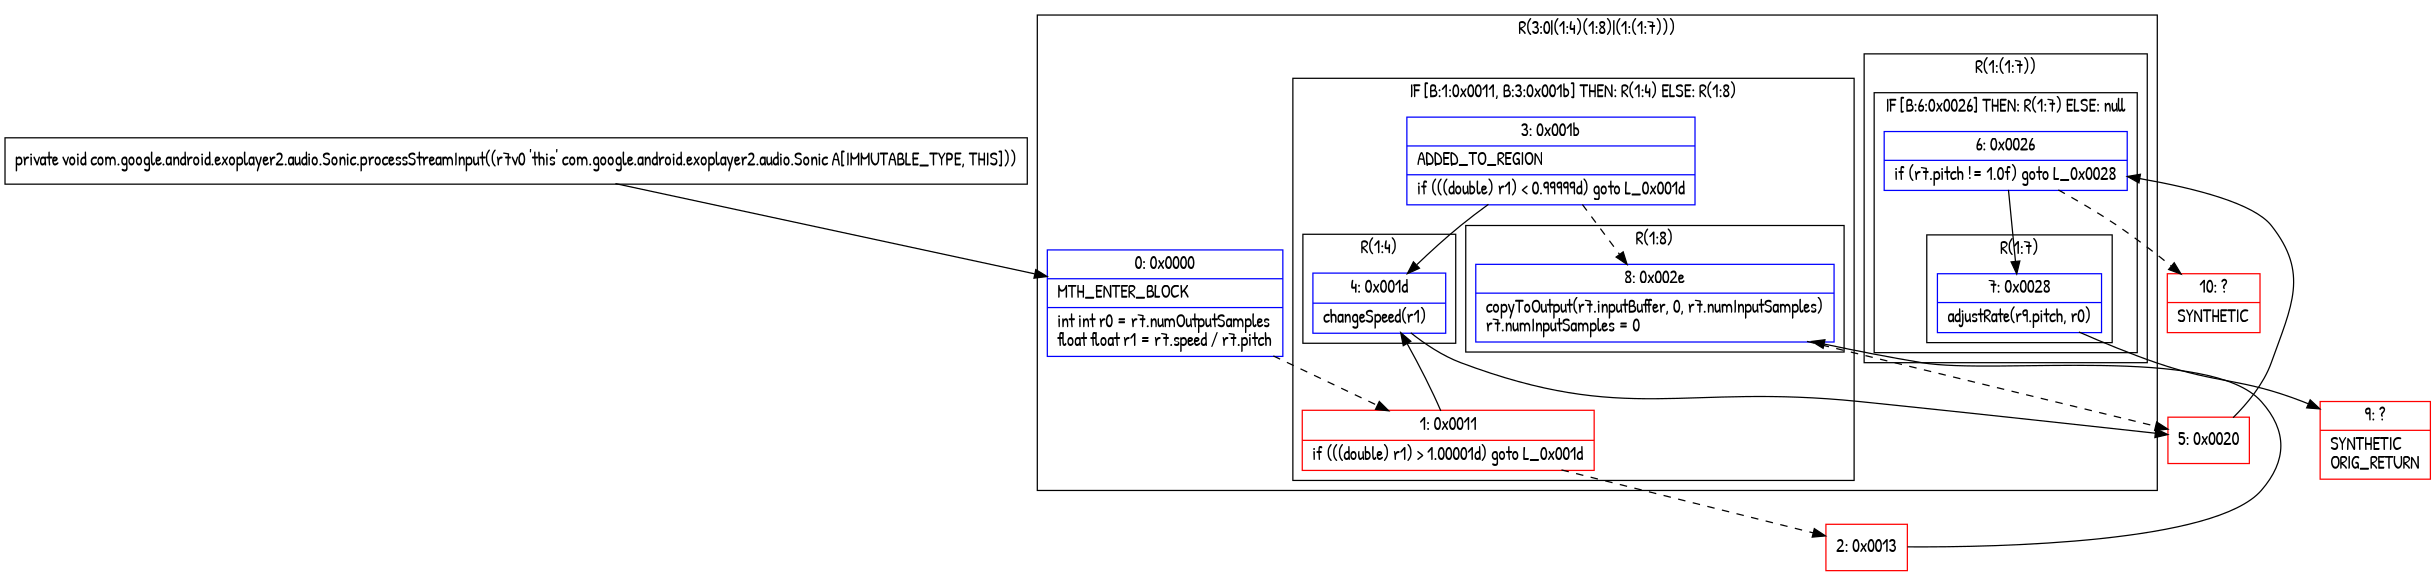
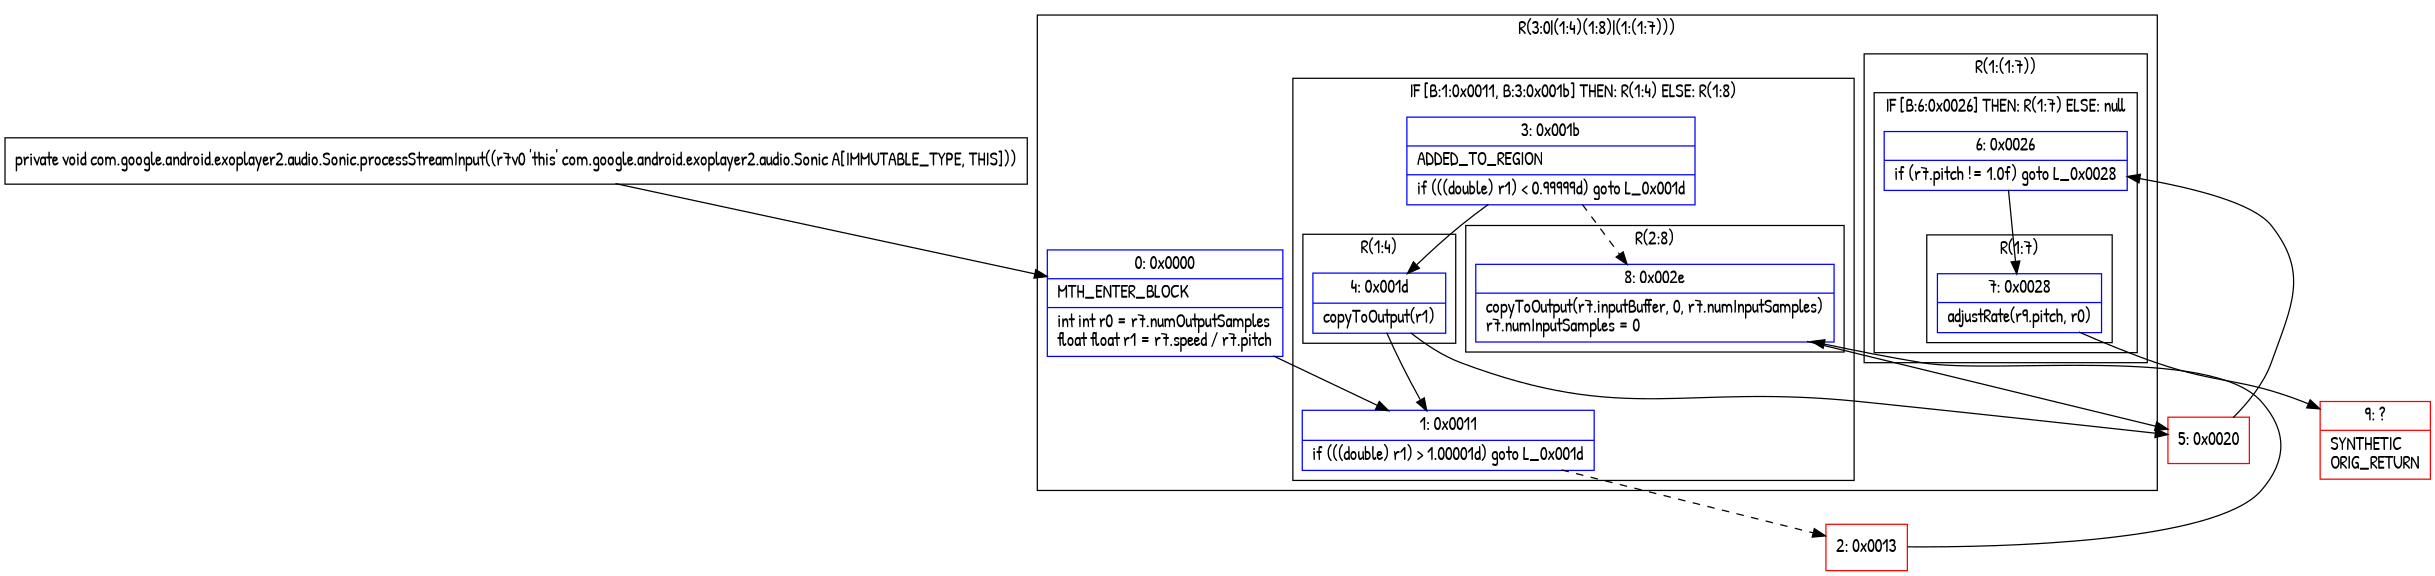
  digraph {
    fontname="Patrick Hand"
    node [color=blue fontname="Patrick Hand" shape=record]
    edge [fontname="Patrick Hand"]
-   n1 [label="{4\:\ 0x001d|changeSpeed(r1)\l}"]
+   n1 [label="{4\:\ 0x001d|copyToOutput(r1)\l}"]
    n2 [label="{8\:\ 0x002e|copyToOutput(r7.inputBuffer, 0, r7.numInputSamples)\lr7.numInputSamples = 0\l}"]
-   n3 [color=red label="{1\:\ 0x0011|if (((double) r1) \> 1.00001d) goto L_0x001d\l}"]
+   n3 [label="{1\:\ 0x0011|if (((double) r1) \> 1.00001d) goto L_0x001d\l}"]
    n4 [label="{3\:\ 0x001b|ADDED_TO_REGION\l|if (((double) r1) \< 0.99999d) goto L_0x001d\l}"]
    n5 [label="{7\:\ 0x0028|adjustRate(r9.pitch, r0)\l}"]
    n6 [label="{6\:\ 0x0026|if (r7.pitch != 1.0f) goto L_0x0028\l}"]
    n7 [label="{0\:\ 0x0000|MTH_ENTER_BLOCK\l|int int r0 = r7.numOutputSamples\lfloat float r1 = r7.speed \/ r7.pitch\l}"]
    n8 [color=red label="{5\:\ 0x0020}"]
    n9 [color=red label="{2\:\ 0x0013}"]
    n10 [color=red label="{9\:\ ?|SYNTHETIC\lORIG_RETURN\l}"]
-   n11 [color=red label="{10\:\ ?|SYNTHETIC\l}"]
    n12 [label="{private void com.google.android.exoplayer2.audio.Sonic.processStreamInput((r7v0 'this' com.google.android.exoplayer2.audio.Sonic A[IMMUTABLE_TYPE, THIS])) }" color=""]
    subgraph cluster_1 {
      label="R(3:0|(1:4)(1:8)|(1:(1:7)))"
      n7
      subgraph cluster_2 {
        label="IF [B:1:0x0011, B:3:0x001b] THEN: R(1:4) ELSE: R(1:8)"
        n3
        n4
        subgraph cluster_3 {
          label="R(1:4)"
          n1
        }
        subgraph cluster_4 {
-         label="R(1:8)"
+         label="R(2:8)"
          n2
        }
      }
      subgraph cluster_5 {
        label="R(1:(1:7))"
        subgraph cluster_6 {
          label="IF [B:6:0x0026] THEN: R(1:7) ELSE: null"
          n6
          subgraph cluster_7 {
            label="R(1:7)"
            n5
          }
        }
      }
    }
    n1 -> n8
-   n2 -> n8 [style=dashed]
-   n3 -> n1
+   n2 -> n8
+   n1 -> n3
    n3 -> n9 [style=dashed]
    n4 -> n1
    n4 -> n2 [style=dashed]
    n5 -> n10
    n6 -> n5
-   n6 -> n11 [style=dashed]
-   n7 -> n3 [style=dashed]
+   n7 -> n3
    n8 -> n6
    n9 -> n2
    n12 -> n7
  }
